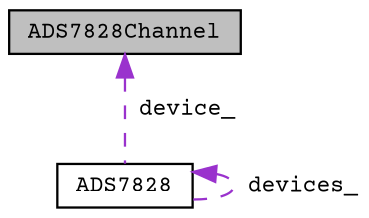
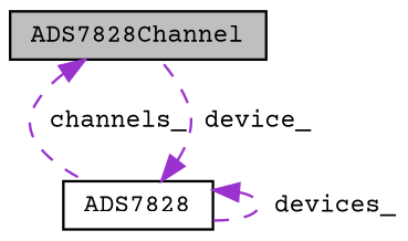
  digraph {
    fontname="Courier Prime"
    node [color=black fontname="Courier Prime" fontsize=10 shape=record style=filled]
    edge [color=darkorchid3 dir=back fontname="Courier Prime" fontsize=10 labelfontname=FreeSans labelfontsize=10 style=dashed]
    n1 [fillcolor=grey75 fontcolor=black height=0.2 label=ADS7828Channel width=0.4]
    n2 [fillcolor=white height=0.2 label=ADS7828 width=0.4]
-   n1 -> n2 [label=" device_"]
+   n1 -> n2 [label=" channels_"]
+   n2 -> n1 [label=" device_"]
    n2 -> n2 [label=" devices_"]
  }
